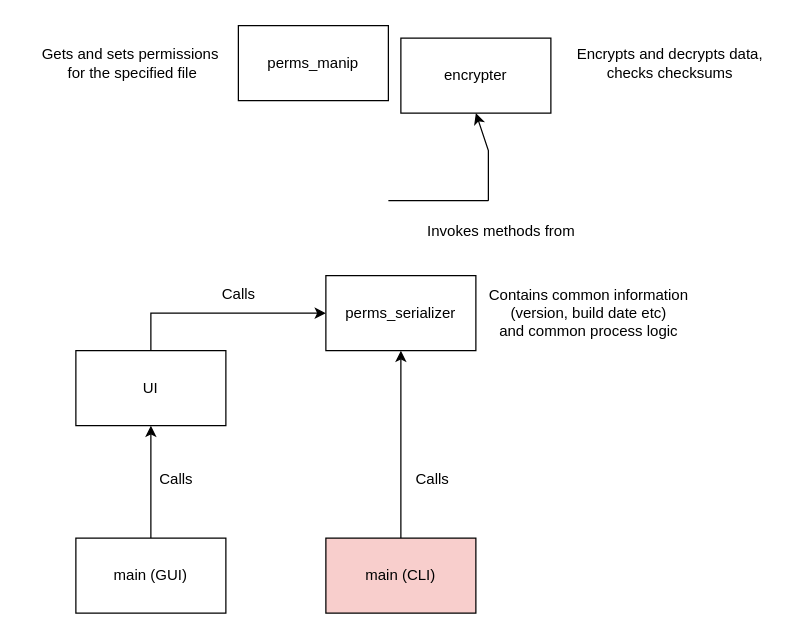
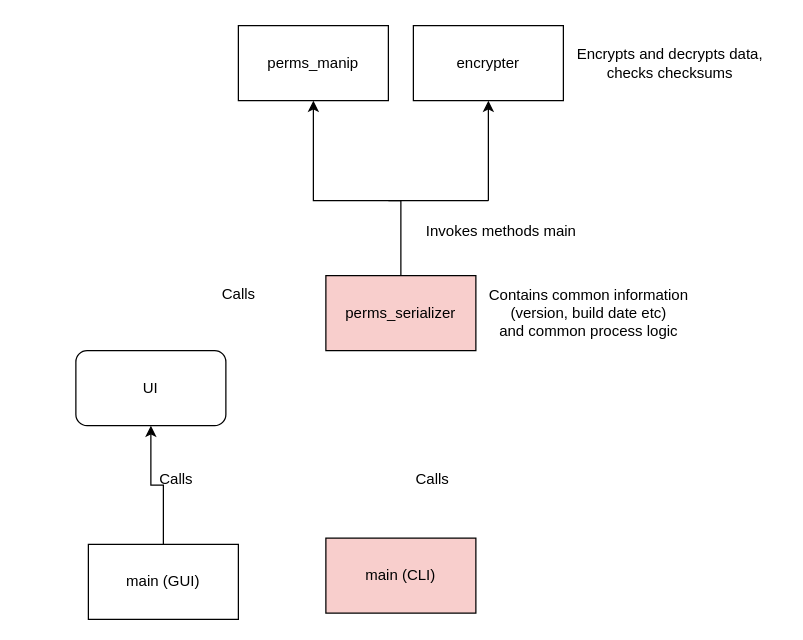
  <mxCell id="0" />
  <mxCell id="1" parent="0" />
  <mxCell id="2" value="perms_manip" style="rounded=0;whiteSpace=wrap;html=1;" vertex="1" parent="1"><mxGeometry x="190" y="20" width="120" height="60" as="geometry" /></mxCell>
- <mxCell id="3" value="encrypter" style="rounded=0;whiteSpace=wrap;html=1;" vertex="1" parent="1"><mxGeometry x="320" y="30" width="120" height="60" as="geometry" /></mxCell>
- <mxCell id="4" style="edgeStyle=orthogonalEdgeStyle;rounded=0;orthogonalLoop=1;jettySize=auto;html=1;exitX=0.5;exitY=0;exitDx=0;exitDy=0;entryX=0;entryY=0.5;entryDx=0;entryDy=0;" edge="1" parent="1" source="5" target="7"><mxGeometry relative="1" as="geometry" /></mxCell>
- <mxCell id="5" value="UI" style="rounded=0;whiteSpace=wrap;html=1;" vertex="1" parent="1"><mxGeometry x="60" y="280" width="120" height="60" as="geometry" /></mxCell>
- <mxCell id="7" value="perms&lt;span style=&quot;background-color: transparent; color: light-dark(rgb(0, 0, 0), rgb(255, 255, 255));&quot;&gt;_serializer&lt;/span&gt;" style="rounded=0;whiteSpace=wrap;html=1;" vertex="1" parent="1"><mxGeometry x="260" y="220" width="120" height="60" as="geometry" /></mxCell>
+ <mxCell id="3" value="encrypter" style="rounded=0;whiteSpace=wrap;html=1;" vertex="1" parent="1"><mxGeometry x="330" y="20" width="120" height="60" as="geometry" /></mxCell>
+ <mxCell id="5" value="UI" style="whiteSpace=wrap;html=1;rounded=1;" vertex="1" parent="1"><mxGeometry x="60" y="280" width="120" height="60" as="geometry" /></mxCell>
+ <mxCell id="6" style="edgeStyle=orthogonalEdgeStyle;rounded=0;orthogonalLoop=1;jettySize=auto;html=1;exitX=0.5;exitY=0;exitDx=0;exitDy=0;entryX=0.5;entryY=1;entryDx=0;entryDy=0;" edge="1" parent="1" source="7" target="2"><mxGeometry relative="1" as="geometry"><Array as="points"><mxPoint x="320" y="240" /><mxPoint x="320" y="160" /><mxPoint x="250" y="160" /></Array></mxGeometry></mxCell>
+ <mxCell id="7" value="perms&lt;span style=&quot;background-color: transparent; color: light-dark(rgb(0, 0, 0), rgb(255, 255, 255));&quot;&gt;_serializer&lt;/span&gt;" style="rounded=0;whiteSpace=wrap;html=1;fillColor=#f8cecc;" vertex="1" parent="1"><mxGeometry x="260" y="220" width="120" height="60" as="geometry" /></mxCell>
  <mxCell id="8" value="" style="endArrow=classic;html=1;rounded=0;entryX=0.5;entryY=1;entryDx=0;entryDy=0;" edge="1" parent="1" target="3"><mxGeometry width="50" height="50" relative="1" as="geometry"><mxPoint x="390" y="160" as="sourcePoint" /><mxPoint x="280" y="30" as="targetPoint" /><Array as="points"><mxPoint x="390" y="120" /></Array></mxGeometry></mxCell>
  <mxCell id="9" value="" style="endArrow=none;html=1;rounded=0;" edge="1" parent="1"><mxGeometry width="50" height="50" relative="1" as="geometry"><mxPoint x="310" y="160" as="sourcePoint" /><mxPoint x="390" y="160" as="targetPoint" /></mxGeometry></mxCell>
- <mxCell id="10" value="Invokes methods from" style="text;html=1;align=center;verticalAlign=middle;resizable=0;points=[];autosize=1;strokeColor=none;fillColor=none;" vertex="1" parent="1"><mxGeometry x="330" y="170" width="140" height="30" as="geometry" /></mxCell>
- <mxCell id="11" style="edgeStyle=orthogonalEdgeStyle;rounded=0;orthogonalLoop=1;jettySize=auto;html=1;exitX=0.5;exitY=0;exitDx=0;exitDy=0;entryX=0.5;entryY=1;entryDx=0;entryDy=0;" edge="1" parent="1" source="12" target="7"><mxGeometry relative="1" as="geometry" /></mxCell>
+ <mxCell id="10" value="Invokes methods main" style="text;html=1;align=center;verticalAlign=middle;resizable=0;points=[];autosize=1;strokeColor=none;fillColor=none;" vertex="1" parent="1"><mxGeometry x="330" y="170" width="140" height="30" as="geometry" /></mxCell>
  <mxCell id="12" value="main (CLI)" style="rounded=0;whiteSpace=wrap;html=1;fillColor=#f8cecc;" vertex="1" parent="1"><mxGeometry x="260" y="430" width="120" height="60" as="geometry" /></mxCell>
  <mxCell id="13" value="Calls" style="text;html=1;align=center;verticalAlign=middle;resizable=0;points=[];autosize=1;strokeColor=none;fillColor=none;" vertex="1" parent="1"><mxGeometry x="320" y="368" width="50" height="30" as="geometry" /></mxCell>
  <mxCell id="14" style="edgeStyle=orthogonalEdgeStyle;rounded=0;orthogonalLoop=1;jettySize=auto;html=1;exitX=0.5;exitY=0;exitDx=0;exitDy=0;entryX=0.5;entryY=1;entryDx=0;entryDy=0;" edge="1" parent="1" source="15" target="5"><mxGeometry relative="1" as="geometry" /></mxCell>
- <mxCell id="15" value="main (GUI)" style="rounded=0;whiteSpace=wrap;html=1;" vertex="1" parent="1"><mxGeometry x="60" y="430" width="120" height="60" as="geometry" /></mxCell>
+ <mxCell id="15" value="main (GUI)" style="rounded=0;whiteSpace=wrap;html=1;" vertex="1" parent="1"><mxGeometry x="70" y="435" width="120" height="60" as="geometry" /></mxCell>
  <mxCell id="16" value="Calls" style="text;html=1;align=center;verticalAlign=middle;resizable=0;points=[];autosize=1;strokeColor=none;fillColor=none;" vertex="1" parent="1"><mxGeometry x="115" y="368" width="50" height="30" as="geometry" /></mxCell>
  <mxCell id="17" value="Calls" style="text;html=1;align=center;verticalAlign=middle;resizable=0;points=[];autosize=1;strokeColor=none;fillColor=none;" vertex="1" parent="1"><mxGeometry x="165" y="220" width="50" height="30" as="geometry" /></mxCell>
  <mxCell id="18" value="Contains common information&lt;br&gt;(version, build date etc)&lt;div&gt;and common process logic&lt;/div&gt;" style="text;html=1;align=center;verticalAlign=middle;resizable=0;points=[];autosize=1;strokeColor=none;fillColor=none;" vertex="1" parent="1"><mxGeometry x="380" y="220" width="180" height="60" as="geometry" /></mxCell>
  <mxCell id="19" value="Encrypts and decrypts data, &lt;br&gt;checks checksums" style="text;html=1;align=center;verticalAlign=middle;resizable=0;points=[];autosize=1;strokeColor=none;fillColor=none;" vertex="1" parent="1"><mxGeometry x="450" y="30" width="170" height="40" as="geometry" /></mxCell>
- <mxCell id="20" value="Gets and sets permissions&amp;nbsp;&lt;div&gt;for the specified file&lt;/div&gt;" style="text;html=1;align=center;verticalAlign=middle;resizable=0;points=[];autosize=1;strokeColor=none;fillColor=none;" vertex="1" parent="1"><mxGeometry x="20" y="30" width="170" height="40" as="geometry" /></mxCell>
